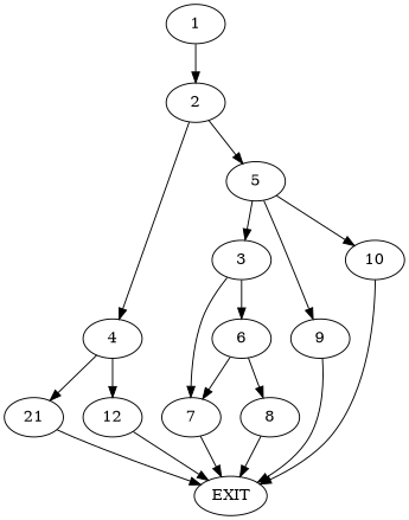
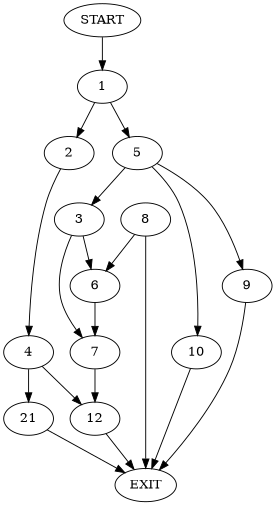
  digraph {
+   n1 [label=START]
    1
    2
    n4 [label=EXIT]
    4
    5
    3
    6
    7
    n10 [label=21]
    12
    9
    10
    8
+   n1 -> 1
    1 -> 2
    2 -> 4
-   2 -> 5
+   1 -> 5
    4 -> n10
    4 -> 12
    5 -> 3
    5 -> 9
    5 -> 10
    3 -> 6
    3 -> 7
    6 -> 7
-   6 -> 8
-   7 -> n4
+   8 -> 6
+   7 -> 12
    n10 -> n4
    12 -> n4
    9 -> n4
    10 -> n4
    8 -> n4
  }
